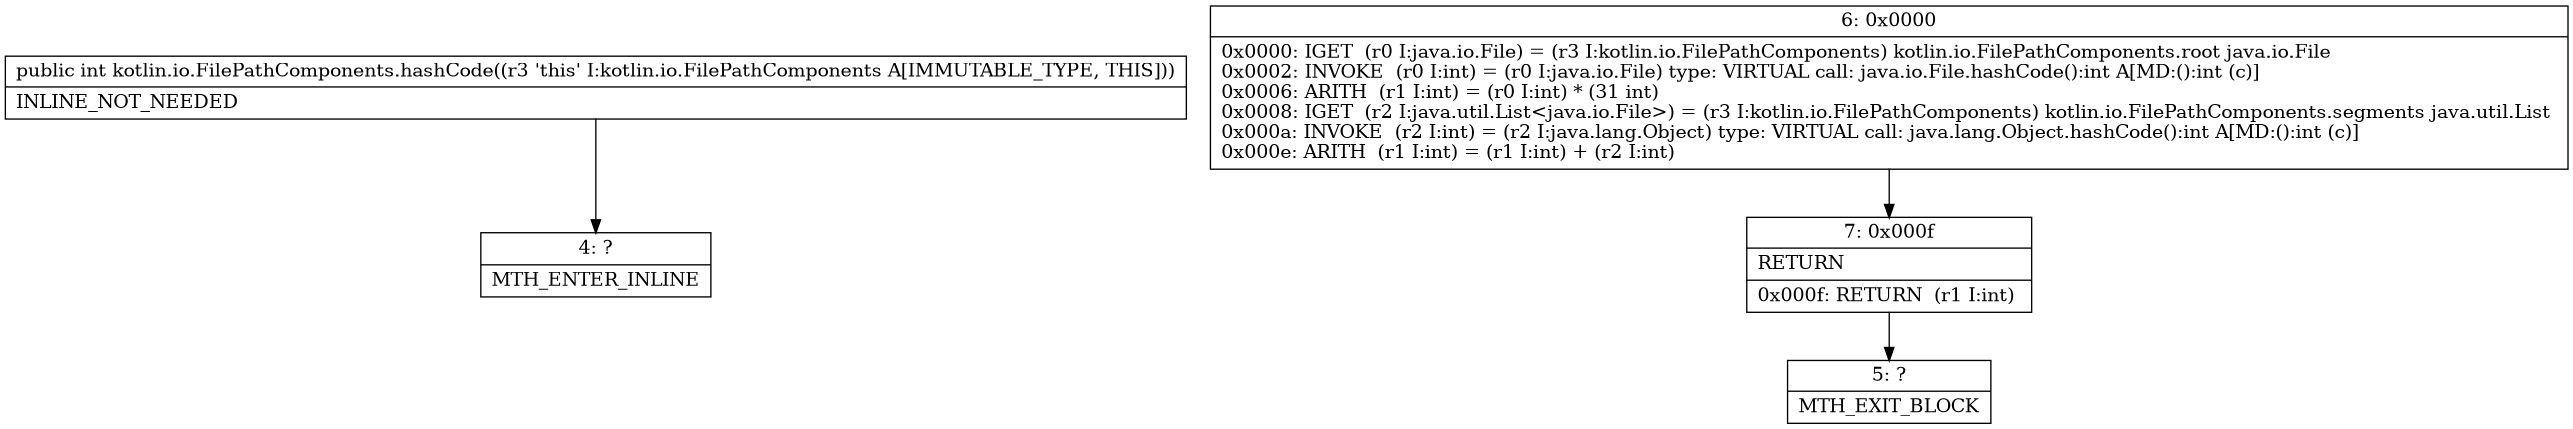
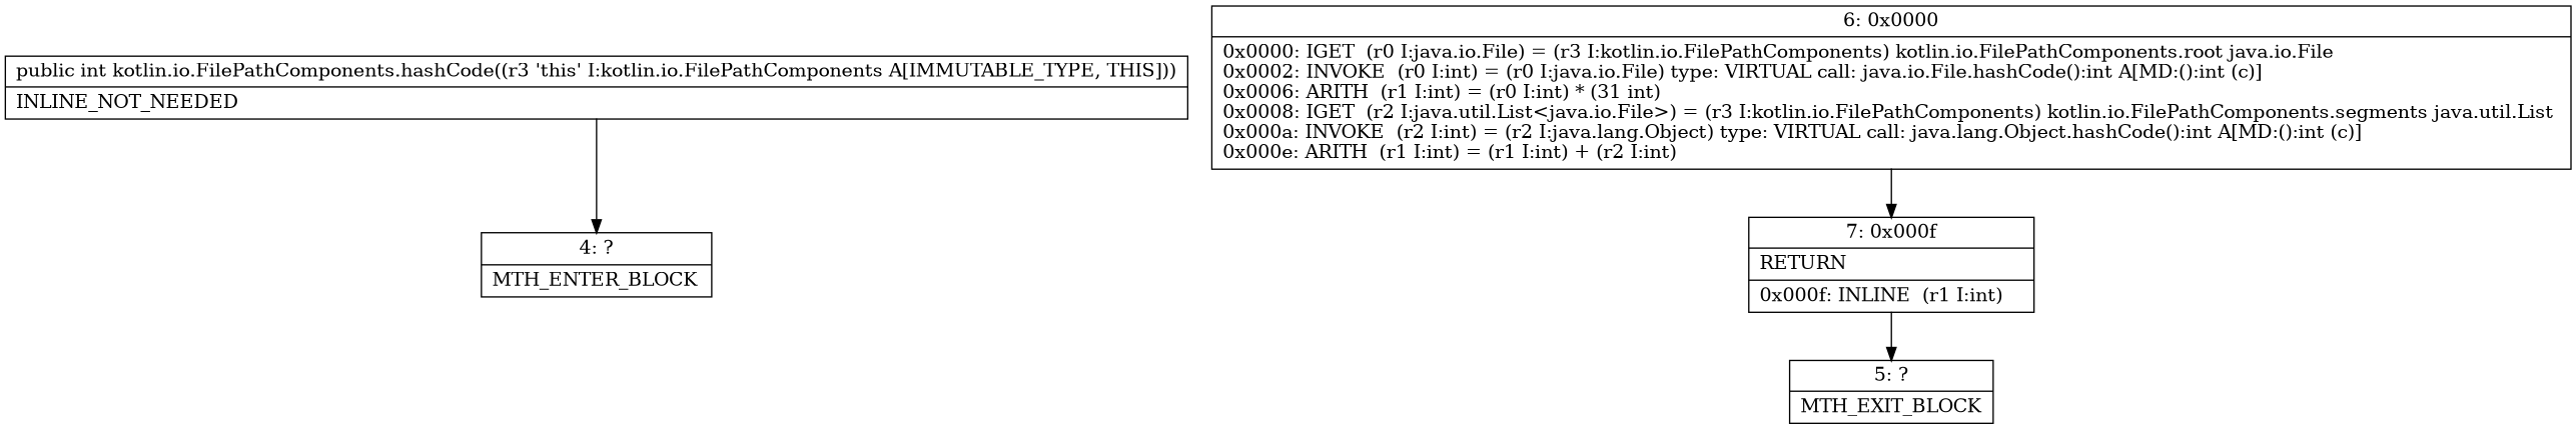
  digraph {
    node [shape=record]
-   n1 [label="{4\:\ ?|MTH_ENTER_INLINE\l}"]
+   n1 [label="{4\:\ ?|MTH_ENTER_BLOCK\l}"]
    n2 [label="{6\:\ 0x0000|0x0000: IGET  (r0 I:java.io.File) = (r3 I:kotlin.io.FilePathComponents) kotlin.io.FilePathComponents.root java.io.File \l0x0002: INVOKE  (r0 I:int) = (r0 I:java.io.File) type: VIRTUAL call: java.io.File.hashCode():int A[MD:():int (c)]\l0x0006: ARITH  (r1 I:int) = (r0 I:int) * (31 int) \l0x0008: IGET  (r2 I:java.util.List\<java.io.File\>) = (r3 I:kotlin.io.FilePathComponents) kotlin.io.FilePathComponents.segments java.util.List \l0x000a: INVOKE  (r2 I:int) = (r2 I:java.lang.Object) type: VIRTUAL call: java.lang.Object.hashCode():int A[MD:():int (c)]\l0x000e: ARITH  (r1 I:int) = (r1 I:int) + (r2 I:int) \l}"]
-   n3 [label="{7\:\ 0x000f|RETURN\l|0x000f: RETURN  (r1 I:int) \l}"]
+   n3 [label="{7\:\ 0x000f|RETURN\l|0x000f: INLINE  (r1 I:int) \l}"]
    n4 [label="{5\:\ ?|MTH_EXIT_BLOCK\l}"]
    n5 [label="{public int kotlin.io.FilePathComponents.hashCode((r3 'this' I:kotlin.io.FilePathComponents A[IMMUTABLE_TYPE, THIS]))  | INLINE_NOT_NEEDED\l}"]
    n2 -> n3
    n3 -> n4
    n5 -> n1
  }
